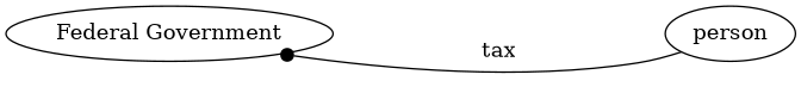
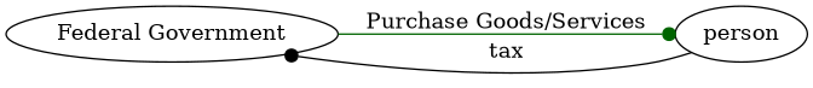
  digraph {
    rankdir=LR
    fontname="DejaVu Serif"
    node [fontname="DejaVu Serif"]
    edge [arrowhead=dot fontname="DejaVu Serif"]
    n1 [label="Federal Government"]
    person
+   n1 -> person [label="Purchase Goods/Services" color=darkgreen]
    person -> n1 [label=tax color=black]
  }
